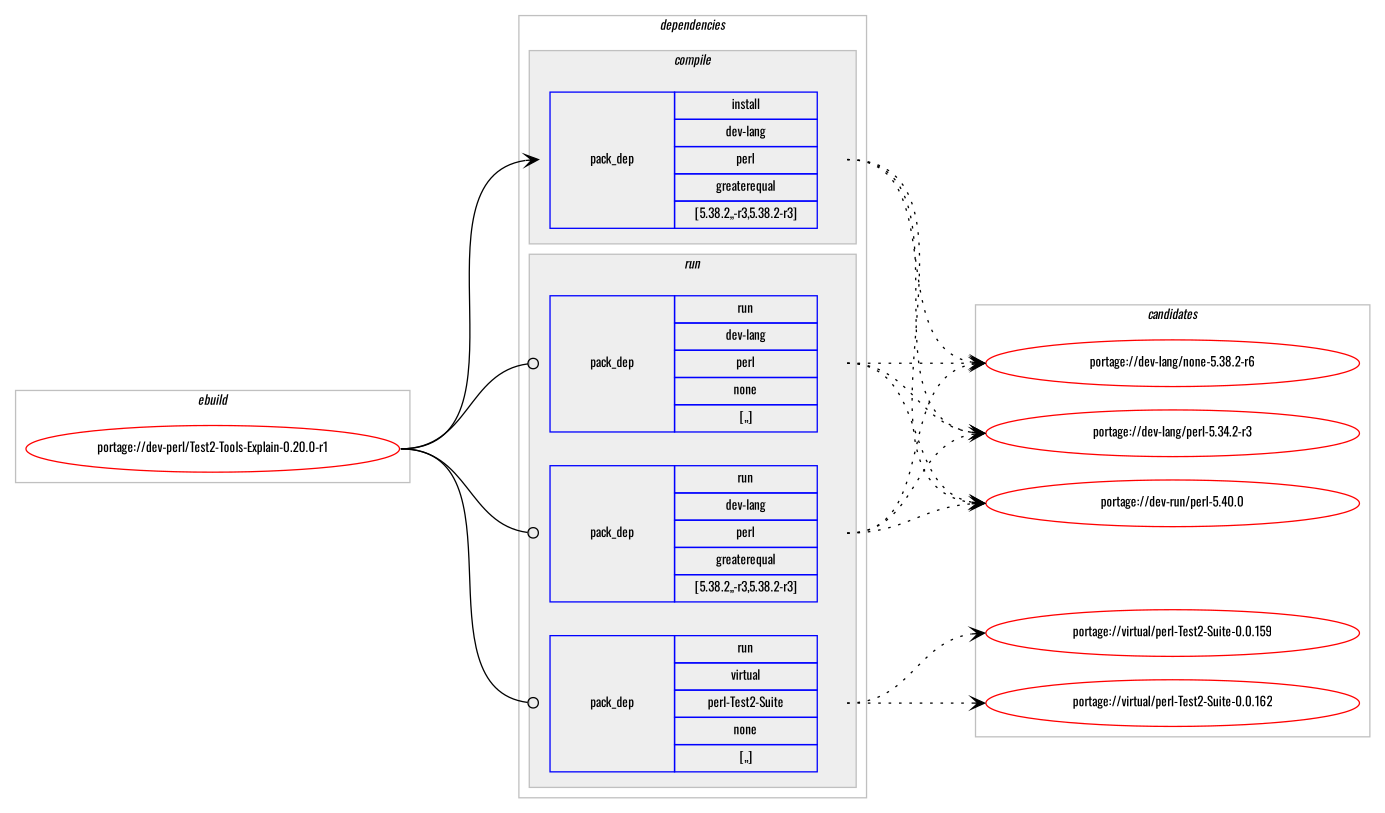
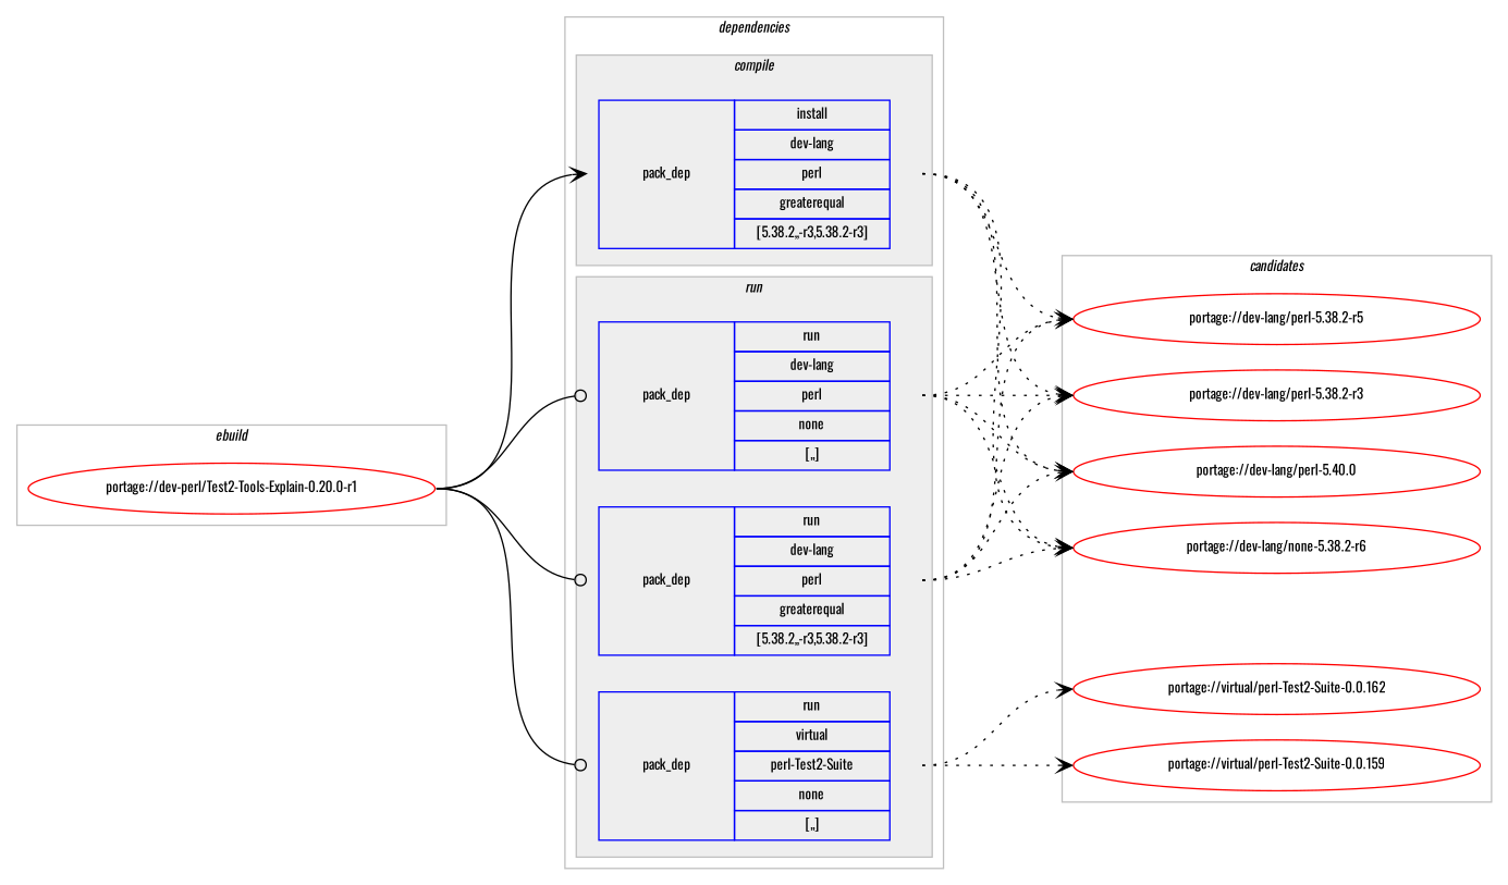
  digraph {
    compound=true
    concentrate=true
    fontname=Oswald
    fontsize=10
    newrank=true
    rankdir=LR
    ranksep=1.5
    node [color=red fontname=Oswald fontsize=10]
    edge [arrowhead=vee fontname=Oswald headport=w style=dotted tailport=e weight=100]
    n1 [label="portage://dev-perl/Test2-Tools-Explain-0.20.0-r1" width=4]
    n2 [color=blue label=<<TABLE BORDER="0" CELLBORDER="1" CELLSPACING="0" CELLPADDING="4" WIDTH="220"><TR><TD ROWSPAN="6" CELLPADDING="30">pack_dep</TD></TR><TR><TD WIDTH="110">install</TD></TR><TR><TD>dev-lang</TD></TR><TR><TD>perl</TD></TR><TR><TD>greaterequal</TD></TR><TR><TD>[5.38.2,,-r3,5.38.2-r3]</TD></TR></TABLE>> shape=none]
    n3 [color=blue label=<<TABLE BORDER="0" CELLBORDER="1" CELLSPACING="0" CELLPADDING="4" WIDTH="220"><TR><TD ROWSPAN="6" CELLPADDING="30">pack_dep</TD></TR><TR><TD WIDTH="110">run</TD></TR><TR><TD>dev-lang</TD></TR><TR><TD>perl</TD></TR><TR><TD>greaterequal</TD></TR><TR><TD>[5.38.2,,-r3,5.38.2-r3]</TD></TR></TABLE>> shape=none]
    n4 [color=blue label=<<TABLE BORDER="0" CELLBORDER="1" CELLSPACING="0" CELLPADDING="4" WIDTH="220"><TR><TD ROWSPAN="6" CELLPADDING="30">pack_dep</TD></TR><TR><TD WIDTH="110">run</TD></TR><TR><TD>dev-lang</TD></TR><TR><TD>perl</TD></TR><TR><TD>none</TD></TR><TR><TD>[,,]</TD></TR></TABLE>> shape=none]
    n5 [color=blue label=<<TABLE BORDER="0" CELLBORDER="1" CELLSPACING="0" CELLPADDING="4" WIDTH="220"><TR><TD ROWSPAN="6" CELLPADDING="30">pack_dep</TD></TR><TR><TD WIDTH="110">run</TD></TR><TR><TD>virtual</TD></TR><TR><TD>perl-Test2-Suite</TD></TR><TR><TD>none</TD></TR><TR><TD>[,,]</TD></TR></TABLE>> shape=none]
-   n6 [label="portage://dev-run/perl-5.40.0" width=4]
+   n6 [label="portage://dev-lang/perl-5.40.0" width=4]
    n7 [label="portage://dev-lang/none-5.38.2-r6" width=4]
-   n9 [label="portage://dev-lang/perl-5.34.2-r3" width=4]
+   n8 [label="portage://dev-lang/perl-5.38.2-r5" width=4]
+   n9 [label="portage://dev-lang/perl-5.38.2-r3" width=4]
    n10 [label="portage://virtual/perl-Test2-Suite-0.0.162" width=4]
    n11 [label="portage://virtual/perl-Test2-Suite-0.0.159" width=4]
    subgraph cluster_1 {
      color=gray
      label=<<i>ebuild</i>>
      n1
    }
    subgraph cluster_2 {
      color=gray
      label=<<i>dependencies</i>>
      subgraph cluster_3 {
        color=gray
        fillcolor="#eeeeee"
        label=<<i>compile</i>>
        style=filled
        subgraph sub_4 {
          color=gray
          fillcolor="#eeeeee"
          label=<<i>compile</i>>
          style=filled
          n2
        }
      }
      subgraph cluster_5 {
        color=gray
        fillcolor="#eeeeee"
        label=<<i>compile and run</i>>
        style=filled
      }
      subgraph cluster_6 {
        color=gray
        fillcolor="#eeeeee"
        label=<<i>run</i>>
        style=filled
        subgraph sub_7 {
          color=gray
          fillcolor="#eeeeee"
          label=<<i>run</i>>
          style=filled
          n3
        }
        subgraph sub_8 {
          color=gray
          fillcolor="#eeeeee"
          label=<<i>run</i>>
          style=filled
          n4
        }
        subgraph sub_9 {
          color=gray
          fillcolor="#eeeeee"
          label=<<i>run</i>>
          style=filled
          n5
        }
      }
    }
    subgraph cluster_10 {
      color=gray
      label=<<i>candidates</i>>
      rank=same
      subgraph sub_11 {
        color=black
        label=<<i>candidates</i>>
        nodesep=1
        rank=same
        n6
        n7
+       n8
        n9
      }
      subgraph sub_12 {
        color=black
        label=<<i>candidates</i>>
        nodesep=1
        rank=same
        n6
        n7
+       n8
        n9
      }
      subgraph sub_13 {
        color=black
        label=<<i>candidates</i>>
        nodesep=1
        rank=same
        n6
        n7
+       n8
        n9
      }
      subgraph sub_14 {
        color=black
        label=<<i>candidates</i>>
        nodesep=1
        rank=same
        n10
        n11
      }
    }
    n1 -> n2 [style=solid weight=20]
    n1 -> n3 [arrowhead=odot style=solid weight=20]
    n1 -> n4 [arrowhead=odot style=solid weight=20]
    n1 -> n5 [arrowhead=odot style=solid weight=20]
    n2 -> n6
    n2 -> n7
+   n2 -> n8
    n2 -> n9
    n3 -> n6
    n3 -> n7
+   n3 -> n8
    n3 -> n9
    n4 -> n6
    n4 -> n7
+   n4 -> n8
    n4 -> n9
    n5 -> n10
    n5 -> n11
  }
